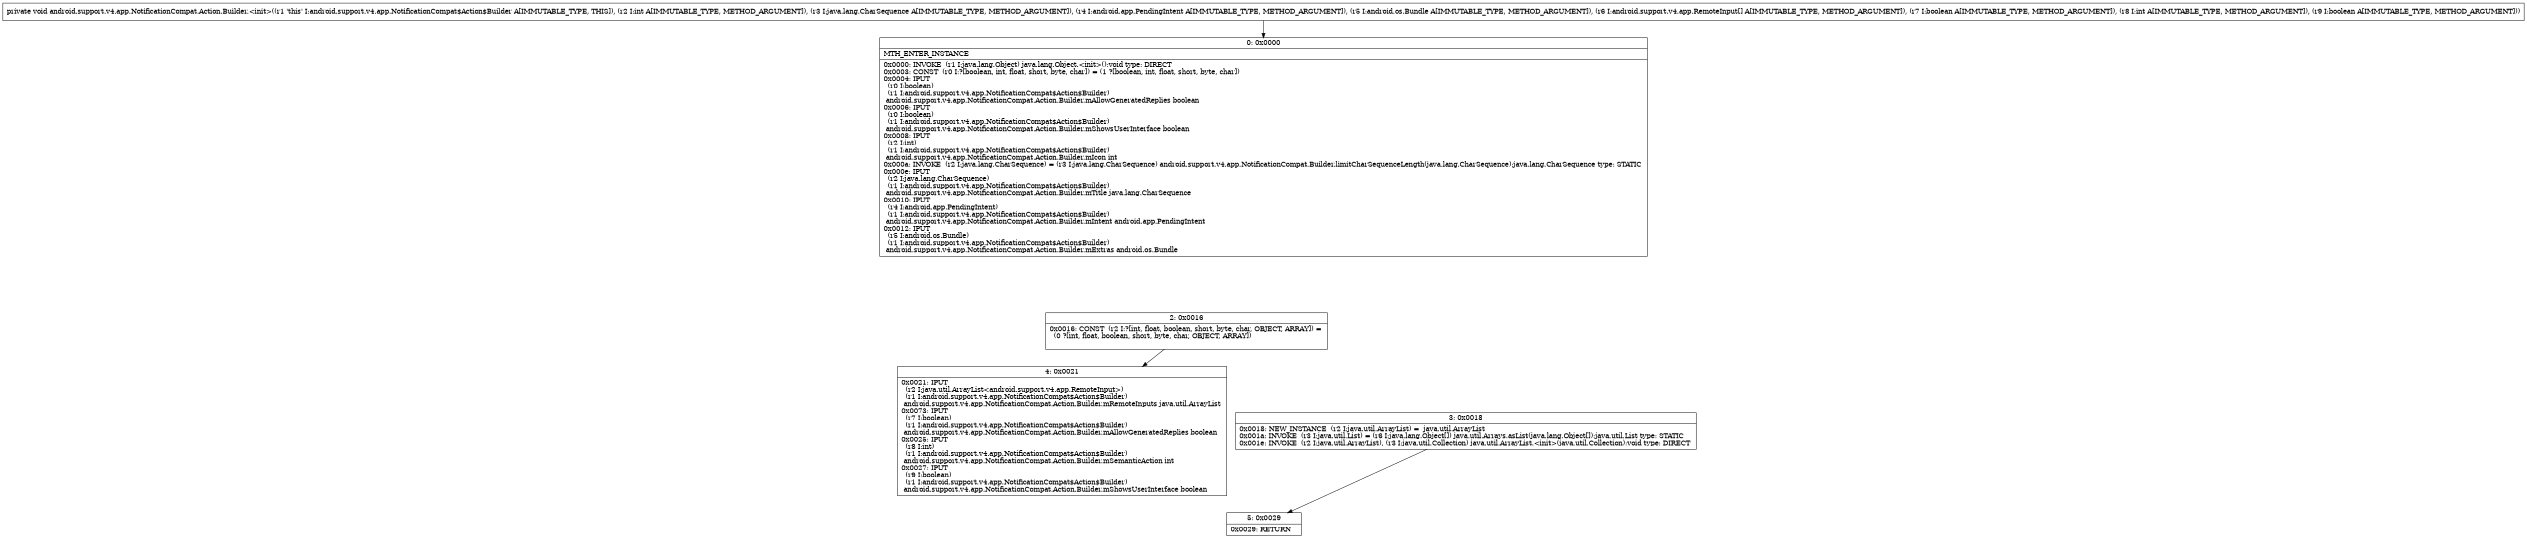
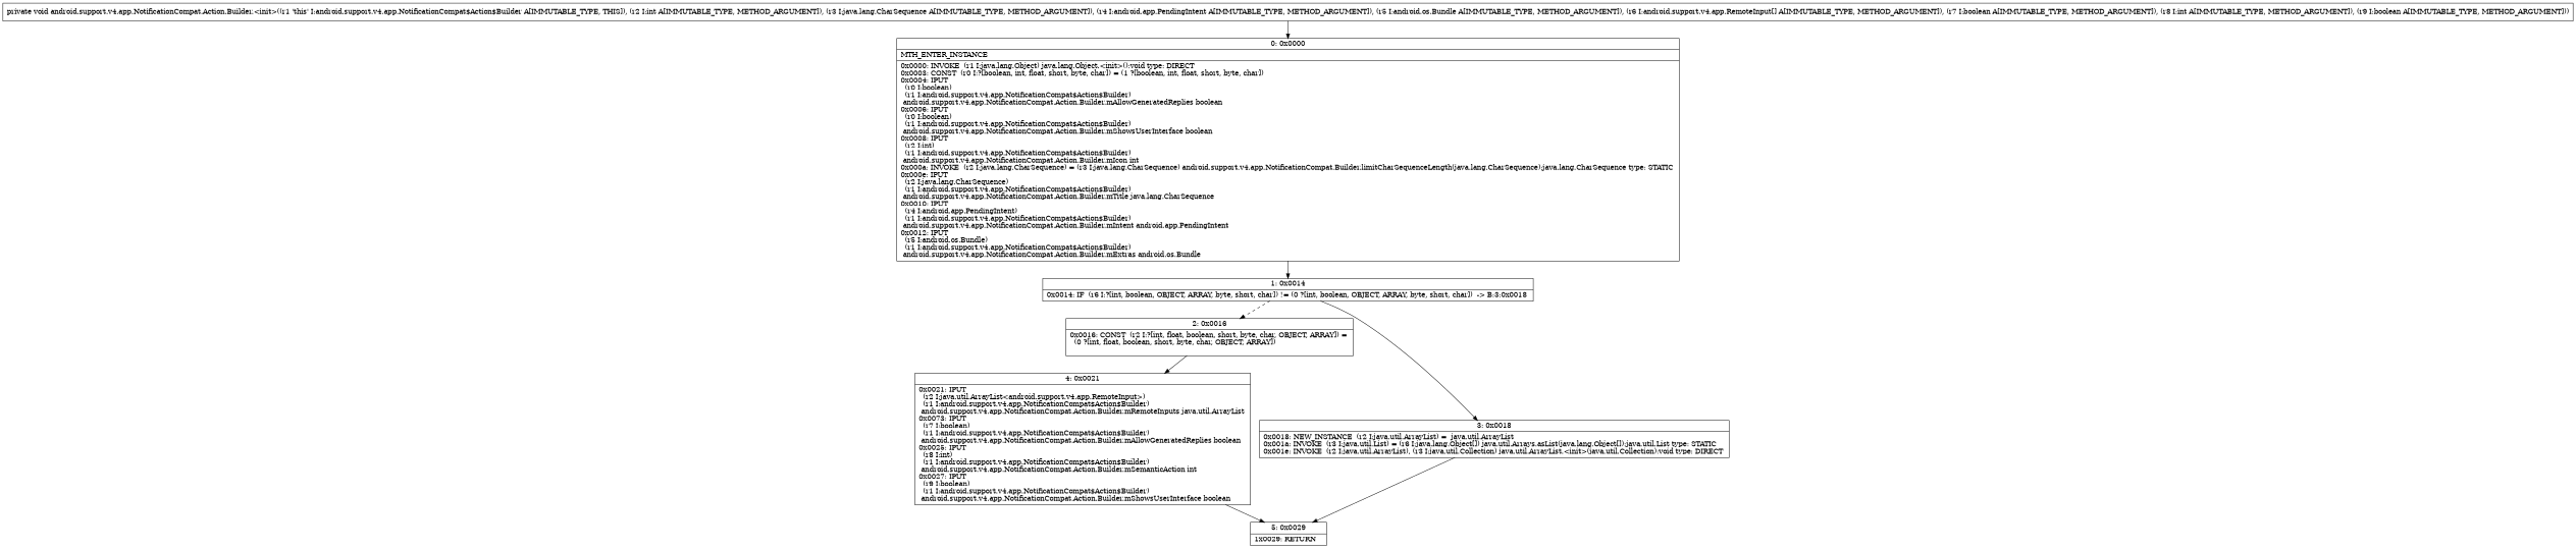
  digraph {
    node [shape=record]
    n1 [label="{0\:\ 0x0000|MTH_ENTER_INSTANCE\l|0x0000: INVOKE  (r1 I:java.lang.Object) java.lang.Object.\<init\>():void type: DIRECT \l0x0003: CONST  (r0 I:?[boolean, int, float, short, byte, char]) = (1 ?[boolean, int, float, short, byte, char]) \l0x0004: IPUT  \l  (r0 I:boolean)\l  (r1 I:android.support.v4.app.NotificationCompat$Action$Builder)\l android.support.v4.app.NotificationCompat.Action.Builder.mAllowGeneratedReplies boolean \l0x0006: IPUT  \l  (r0 I:boolean)\l  (r1 I:android.support.v4.app.NotificationCompat$Action$Builder)\l android.support.v4.app.NotificationCompat.Action.Builder.mShowsUserInterface boolean \l0x0008: IPUT  \l  (r2 I:int)\l  (r1 I:android.support.v4.app.NotificationCompat$Action$Builder)\l android.support.v4.app.NotificationCompat.Action.Builder.mIcon int \l0x000a: INVOKE  (r2 I:java.lang.CharSequence) = (r3 I:java.lang.CharSequence) android.support.v4.app.NotificationCompat.Builder.limitCharSequenceLength(java.lang.CharSequence):java.lang.CharSequence type: STATIC \l0x000e: IPUT  \l  (r2 I:java.lang.CharSequence)\l  (r1 I:android.support.v4.app.NotificationCompat$Action$Builder)\l android.support.v4.app.NotificationCompat.Action.Builder.mTitle java.lang.CharSequence \l0x0010: IPUT  \l  (r4 I:android.app.PendingIntent)\l  (r1 I:android.support.v4.app.NotificationCompat$Action$Builder)\l android.support.v4.app.NotificationCompat.Action.Builder.mIntent android.app.PendingIntent \l0x0012: IPUT  \l  (r5 I:android.os.Bundle)\l  (r1 I:android.support.v4.app.NotificationCompat$Action$Builder)\l android.support.v4.app.NotificationCompat.Action.Builder.mExtras android.os.Bundle \l}"]
+   n2 [label="{1\:\ 0x0014|0x0014: IF  (r6 I:?[int, boolean, OBJECT, ARRAY, byte, short, char]) != (0 ?[int, boolean, OBJECT, ARRAY, byte, short, char])  \-\> B:3:0x0018 \l}"]
    n3 [label="{2\:\ 0x0016|0x0016: CONST  (r2 I:?[int, float, boolean, short, byte, char, OBJECT, ARRAY]) = \l  (0 ?[int, float, boolean, short, byte, char, OBJECT, ARRAY])\l \l}"]
    n4 [label="{3\:\ 0x0018|0x0018: NEW_INSTANCE  (r2 I:java.util.ArrayList) =  java.util.ArrayList \l0x001a: INVOKE  (r3 I:java.util.List) = (r6 I:java.lang.Object[]) java.util.Arrays.asList(java.lang.Object[]):java.util.List type: STATIC \l0x001e: INVOKE  (r2 I:java.util.ArrayList), (r3 I:java.util.Collection) java.util.ArrayList.\<init\>(java.util.Collection):void type: DIRECT \l}"]
    n5 [label="{4\:\ 0x0021|0x0021: IPUT  \l  (r2 I:java.util.ArrayList\<android.support.v4.app.RemoteInput\>)\l  (r1 I:android.support.v4.app.NotificationCompat$Action$Builder)\l android.support.v4.app.NotificationCompat.Action.Builder.mRemoteInputs java.util.ArrayList \l0x0073: IPUT  \l  (r7 I:boolean)\l  (r1 I:android.support.v4.app.NotificationCompat$Action$Builder)\l android.support.v4.app.NotificationCompat.Action.Builder.mAllowGeneratedReplies boolean \l0x0025: IPUT  \l  (r8 I:int)\l  (r1 I:android.support.v4.app.NotificationCompat$Action$Builder)\l android.support.v4.app.NotificationCompat.Action.Builder.mSemanticAction int \l0x0027: IPUT  \l  (r9 I:boolean)\l  (r1 I:android.support.v4.app.NotificationCompat$Action$Builder)\l android.support.v4.app.NotificationCompat.Action.Builder.mShowsUserInterface boolean \l}"]
-   n6 [label="{5\:\ 0x0029|0x0029: RETURN   \l}"]
+   n6 [label="{5\:\ 0x0029|1x0029: RETURN   \l}"]
    n7 [label="{private void android.support.v4.app.NotificationCompat.Action.Builder.\<init\>((r1 'this' I:android.support.v4.app.NotificationCompat$Action$Builder A[IMMUTABLE_TYPE, THIS]), (r2 I:int A[IMMUTABLE_TYPE, METHOD_ARGUMENT]), (r3 I:java.lang.CharSequence A[IMMUTABLE_TYPE, METHOD_ARGUMENT]), (r4 I:android.app.PendingIntent A[IMMUTABLE_TYPE, METHOD_ARGUMENT]), (r5 I:android.os.Bundle A[IMMUTABLE_TYPE, METHOD_ARGUMENT]), (r6 I:android.support.v4.app.RemoteInput[] A[IMMUTABLE_TYPE, METHOD_ARGUMENT]), (r7 I:boolean A[IMMUTABLE_TYPE, METHOD_ARGUMENT]), (r8 I:int A[IMMUTABLE_TYPE, METHOD_ARGUMENT]), (r9 I:boolean A[IMMUTABLE_TYPE, METHOD_ARGUMENT])) }"]
+   n1 -> n2
+   n2 -> n3 [style=dashed]
+   n2 -> n4
    n3 -> n5
    n4 -> n6
+   n5 -> n6
    n7 -> n1
  }
